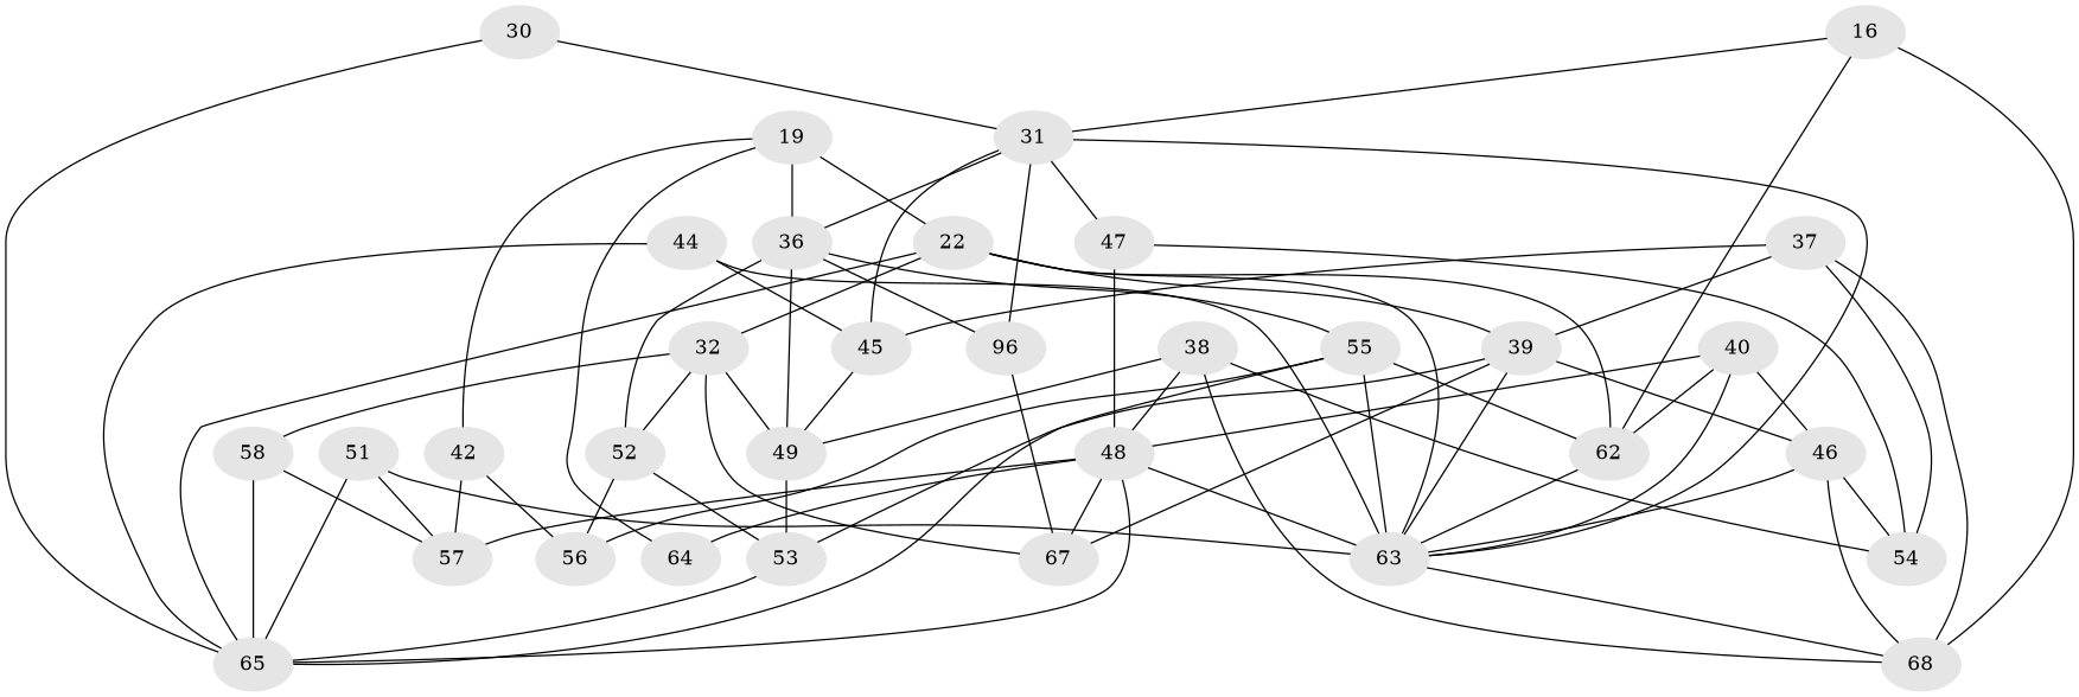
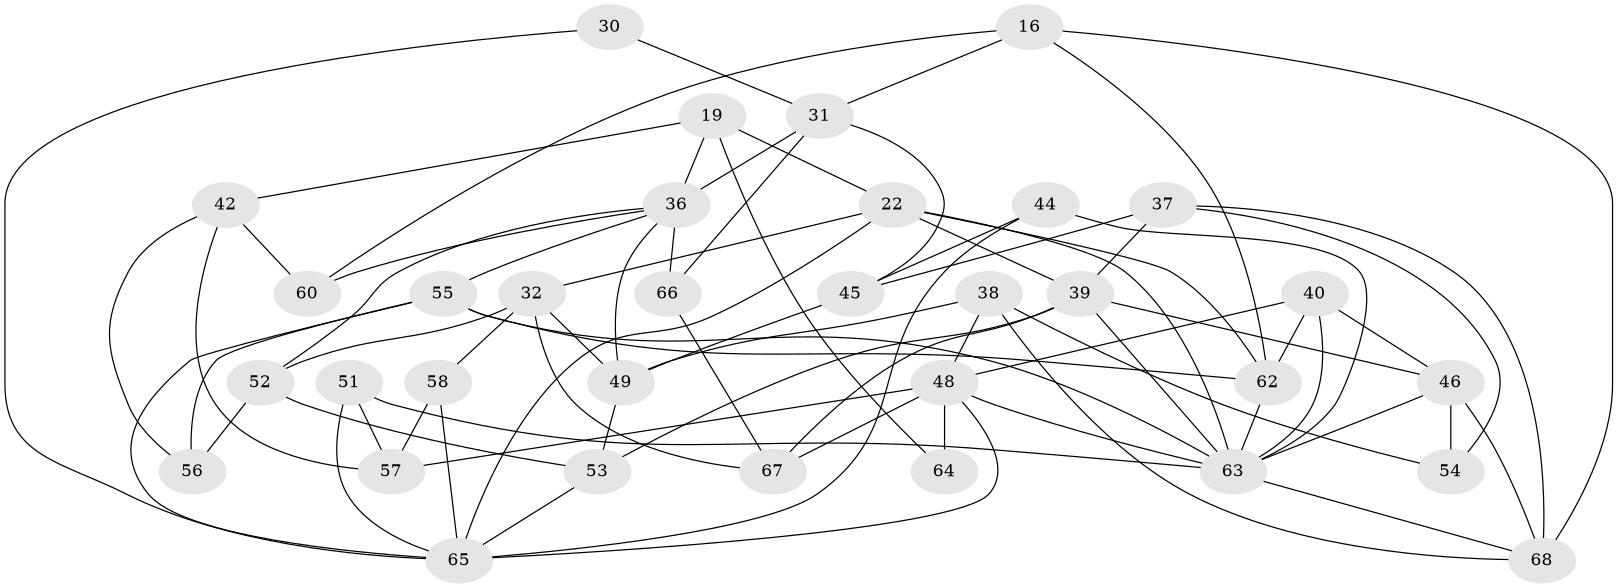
  graph {
    node [color=gray90 style=filled]
    16 [super="+5"]
    31 [super="+17+10"]
+   60
    62 [super="+2"]
    68 [super="+35"]
    36 [super="+18+28"]
    63 [super="+33+27+57"]
    45
-   47
-   66 [label=96]
+   66
    19 [super="+6+11"]
    42
    64
    22 [super="+15"]
    49 [super="+20"]
    52
    55
    39 [super="+34"]
    67
    46 [super="+29"]
    53
    56
    n23 [label=57]
    32 [super="+12"]
    65 [super="+24+61"]
    58
    30
    54
    48 [super="+21+9"]
    37
    38
    40 [super="+4"]
    44 [super="+43"]
    51 [super="+41"]
    16 -- 31
+   16 -- 60 [weight=2]
    16 -- 62
    16 -- 68 [weight=2]
    31 -- 36 [weight=2]
-   31 -- 63 [weight=2]
    31 -- 45
-   31 -- 47 [weight=2]
    31 -- 66 [weight=2]
    62 -- 63
+   36 -- 60
    36 -- 66
    36 -- 49
    36 -- 52
    36 -- 55
    63 -- 68
    45 -- 49
-   47 -- 54
-   47 -- 48
    66 -- 67
    19 -- 36 [weight=3]
    19 -- 42
    19 -- 64 [weight=2]
    19 -- 22 [weight=2]
+   42 -- 60
    42 -- 56
    42 -- n23
    22 -- 62 [weight=2]
    22 -- 63
    22 -- 39
    22 -- 32
    22 -- 65
    49 -- 53
    52 -- 53
    52 -- 56
    55 -- 62
    55 -- 63
    55 -- 56
    55 -- 65
    39 -- 63
    39 -- 67
    39 -- 46
    39 -- 53
    46 -- 68
    46 -- 63
    46 -- 54
    53 -- 65
    32 -- 49 [weight=2]
    32 -- 52
    32 -- 67
    32 -- 58
    58 -- n23
    58 -- 65 [weight=2]
    30 -- 31 [weight=2]
    30 -- 65 [weight=2]
    48 -- 63
    48 -- 64 [weight=2]
    48 -- 67
    48 -- n23
    48 -- 65
    37 -- 68
    37 -- 45
    37 -- 39
    37 -- 54
    38 -- 68
    38 -- 49
    38 -- 54
    38 -- 48
    40 -- 62
    40 -- 63
    40 -- 46 [weight=2]
    40 -- 48 [weight=2]
    44 -- 63 [weight=3]
    44 -- 45
    44 -- 65 [weight=2]
    51 -- 63 [weight=3]
    51 -- n23
    51 -- 65 [weight=2]
  }
